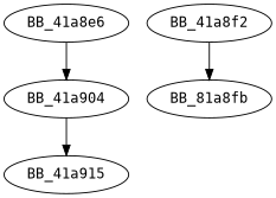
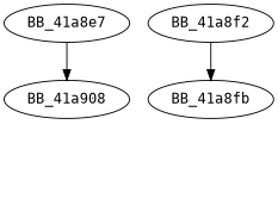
  digraph {
    fontname="DejaVu Sans Mono"
    node [fontname="DejaVu Sans Mono"]
    edge [fontname="DejaVu Sans Mono"]
-   BB_41a8e7 [label=BB_41a8e6]
-   BB_41a908 [label=BB_41a904]
+   BB_41a8e7
+   BB_41a908
    BB_41a8f2
-   BB_41a8fb [label=BB_81a8fb]
-   BB_41a915
+   BB_41a8fb
    BB_41a8e7 -> BB_41a908
-   BB_41a908 -> BB_41a915
    BB_41a8f2 -> BB_41a8fb
  }
